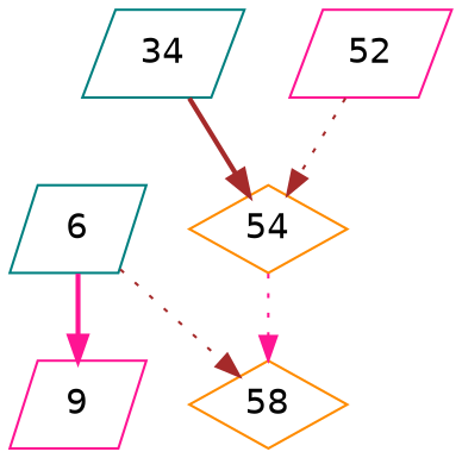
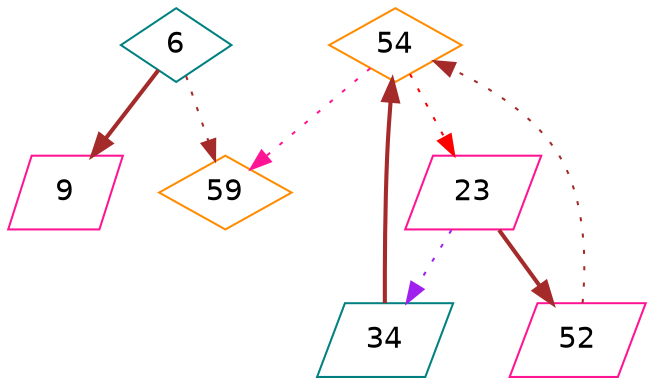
  strict digraph {
    fontname="DejaVu Sans"
    node [color=deeppink fontname="DejaVu Sans" shape=parallelogram]
    edge [color=brown cond=true fontname="DejaVu Sans" style=dotted]
-   6 [color=teal entry=true]
+   6 [color=teal entry=true shape=diamond]
    9
-   59 [color=darkorange shape=diamond label=58]
+   59 [color=darkorange shape=diamond]
    34 [color=teal]
+   23
    52
    54 [color=darkorange shape=diamond]
-   6 -> 9 [color=deeppink style=bold]
+   6 -> 9 [style=bold]
    6 -> 59 [cond=false]
    34 -> 54 [style=bold cond=""]
+   23 -> 34 [color=purple]
+   23 -> 52 [cond=false style=bold]
    52 -> 54 [cond=""]
    54 -> 59 [color=deeppink cond=false]
+   54 -> 23 [color=red]
  }
